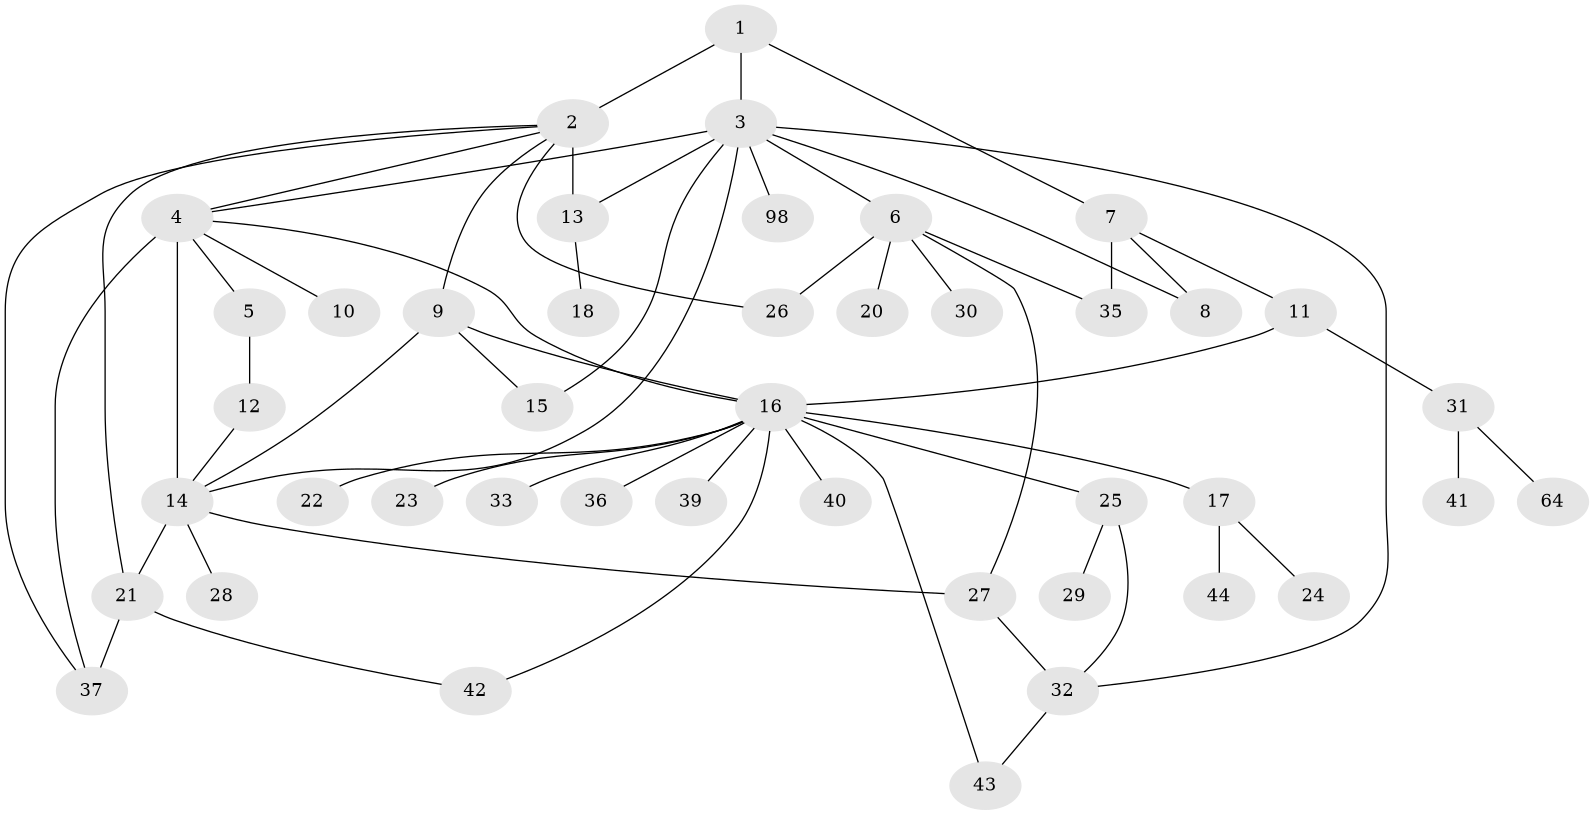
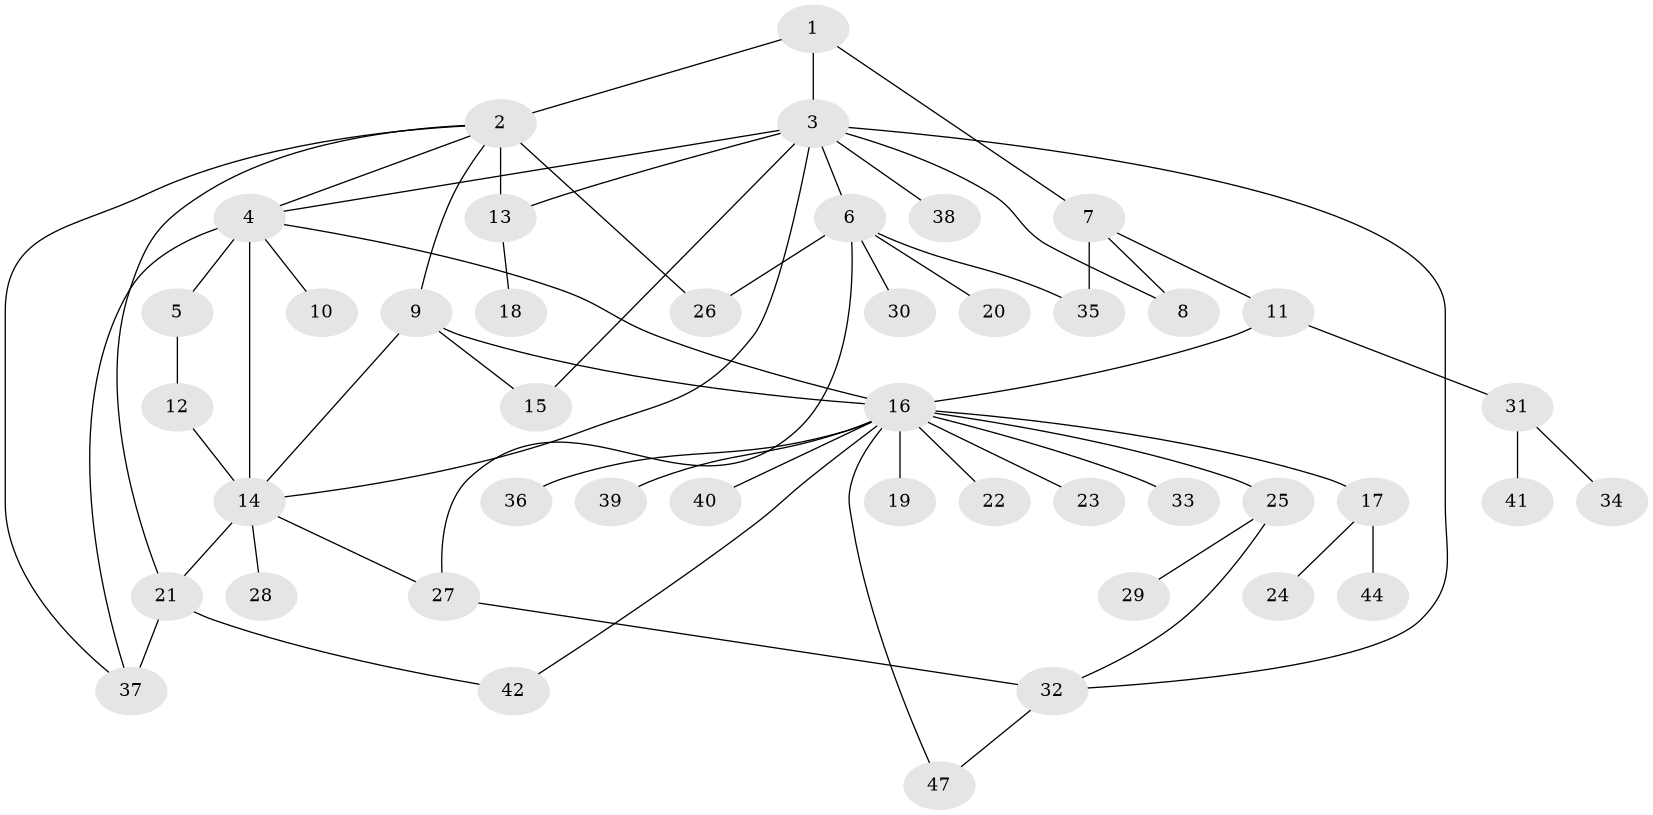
  graph {
    node [color=gray90 style=filled]
    edge [weight=1.0]
    1
    2
    3
    7
    4
    9
    13
    21
    26
    37
    6
    8
    14
    15
    32
-   38 [label=98]
+   38
    35
    11
    5
    10
    16
    18
    42
    20
    27
    30
    28
-   43
+   43 [label=47]
    12
    17
+   19
    22
    23
    25
    33
    36
    39
    40
    31
-   34 [label=64]
+   34
    41
    24
    44
    29
    1 -- 2
    1 -- 3
    1 -- 7
    2 -- 4
    2 -- 9
    2 -- 13 [weight=5.0]
    2 -- 21
    2 -- 26
    2 -- 37
    3 -- 4
    3 -- 13
    3 -- 6
    3 -- 8
    3 -- 14
    3 -- 15
    3 -- 32
    3 -- 38
    7 -- 8
    7 -- 35 [weight=2.0]
    7 -- 11
    4 -- 37
    4 -- 14 [weight=9.0]
    4 -- 5
    4 -- 10
    4 -- 16
    9 -- 14
    9 -- 15
    9 -- 16
    13 -- 18
    21 -- 37 [weight=2.0]
    21 -- 42
    6 -- 26
    6 -- 35
    6 -- 20
    6 -- 27
    6 -- 30
    14 -- 21
    14 -- 27
    14 -- 28
    32 -- 43
    11 -- 16
    11 -- 31
    5 -- 12
    16 -- 42
    16 -- 43
    16 -- 17
+   16 -- 19
    16 -- 22
    16 -- 23
    16 -- 25
    16 -- 33
    16 -- 36
    16 -- 39
    16 -- 40
    27 -- 32
    12 -- 14
    17 -- 24
    17 -- 44
    25 -- 32
    25 -- 29
    31 -- 34
    31 -- 41
  }
